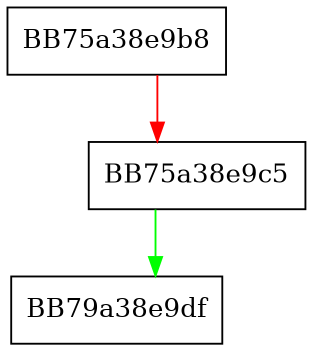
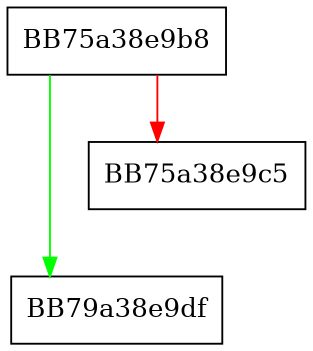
  digraph {
    splines=ortho
    node [shape=box]
    n1 [label=BB79a38e9df]
    BB75a38e9b8
    BB75a38e9c5
-   BB75a38e9c5 -> n1 [color=green]
+   BB75a38e9b8 -> n1 [color=green]
    BB75a38e9b8 -> BB75a38e9c5 [color=red]
  }
